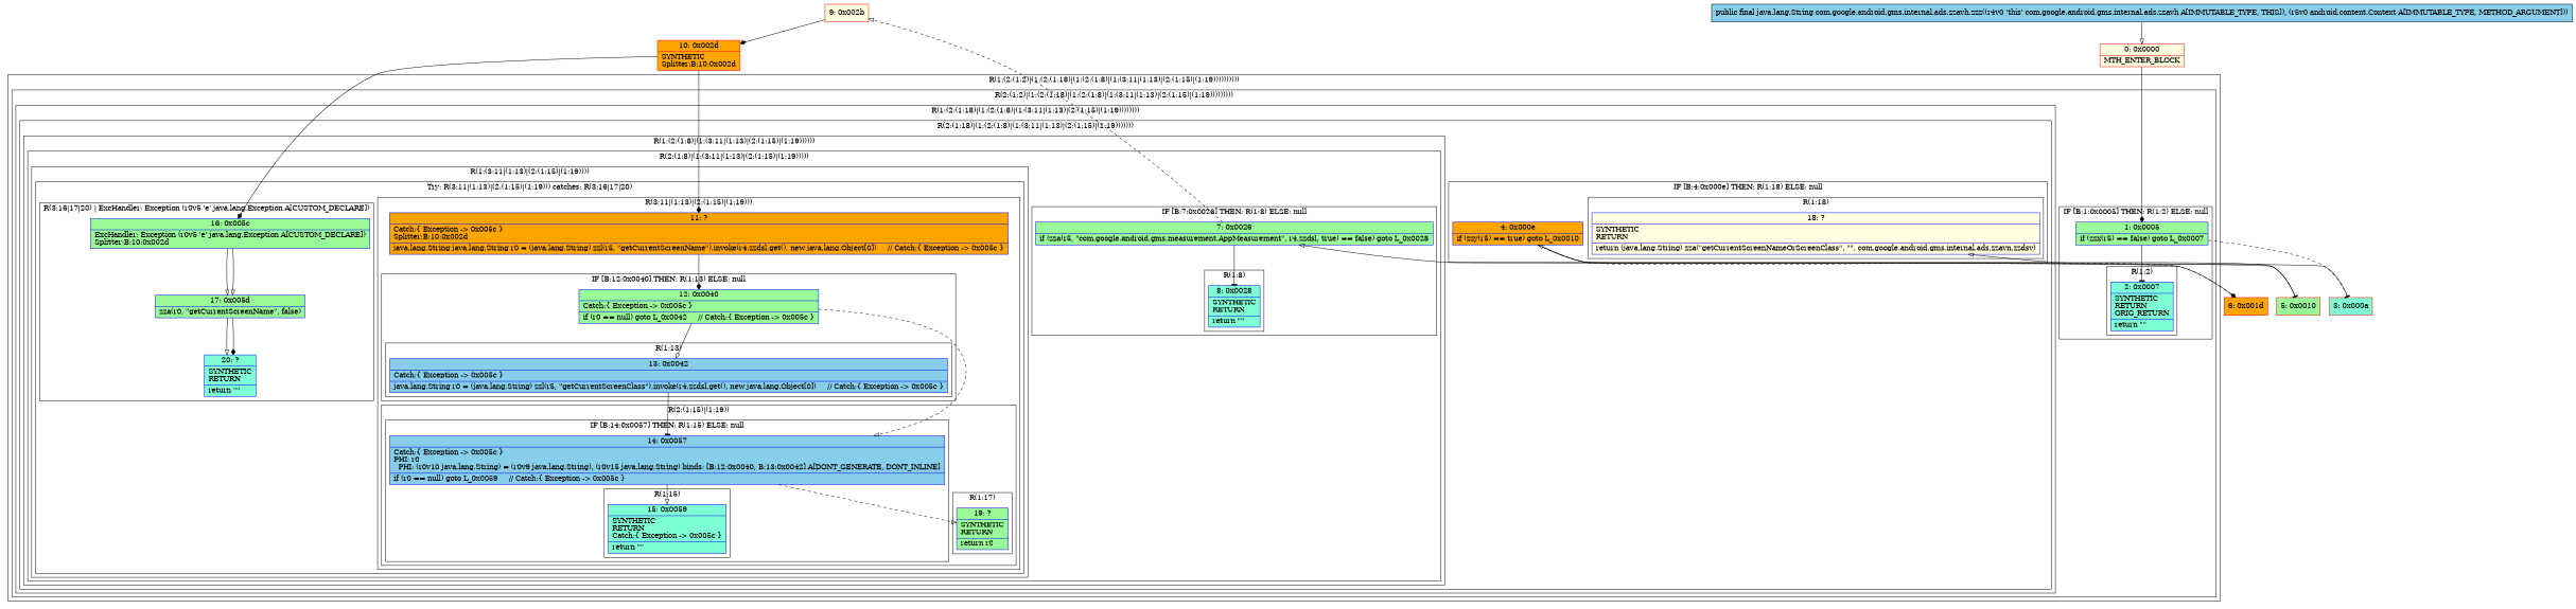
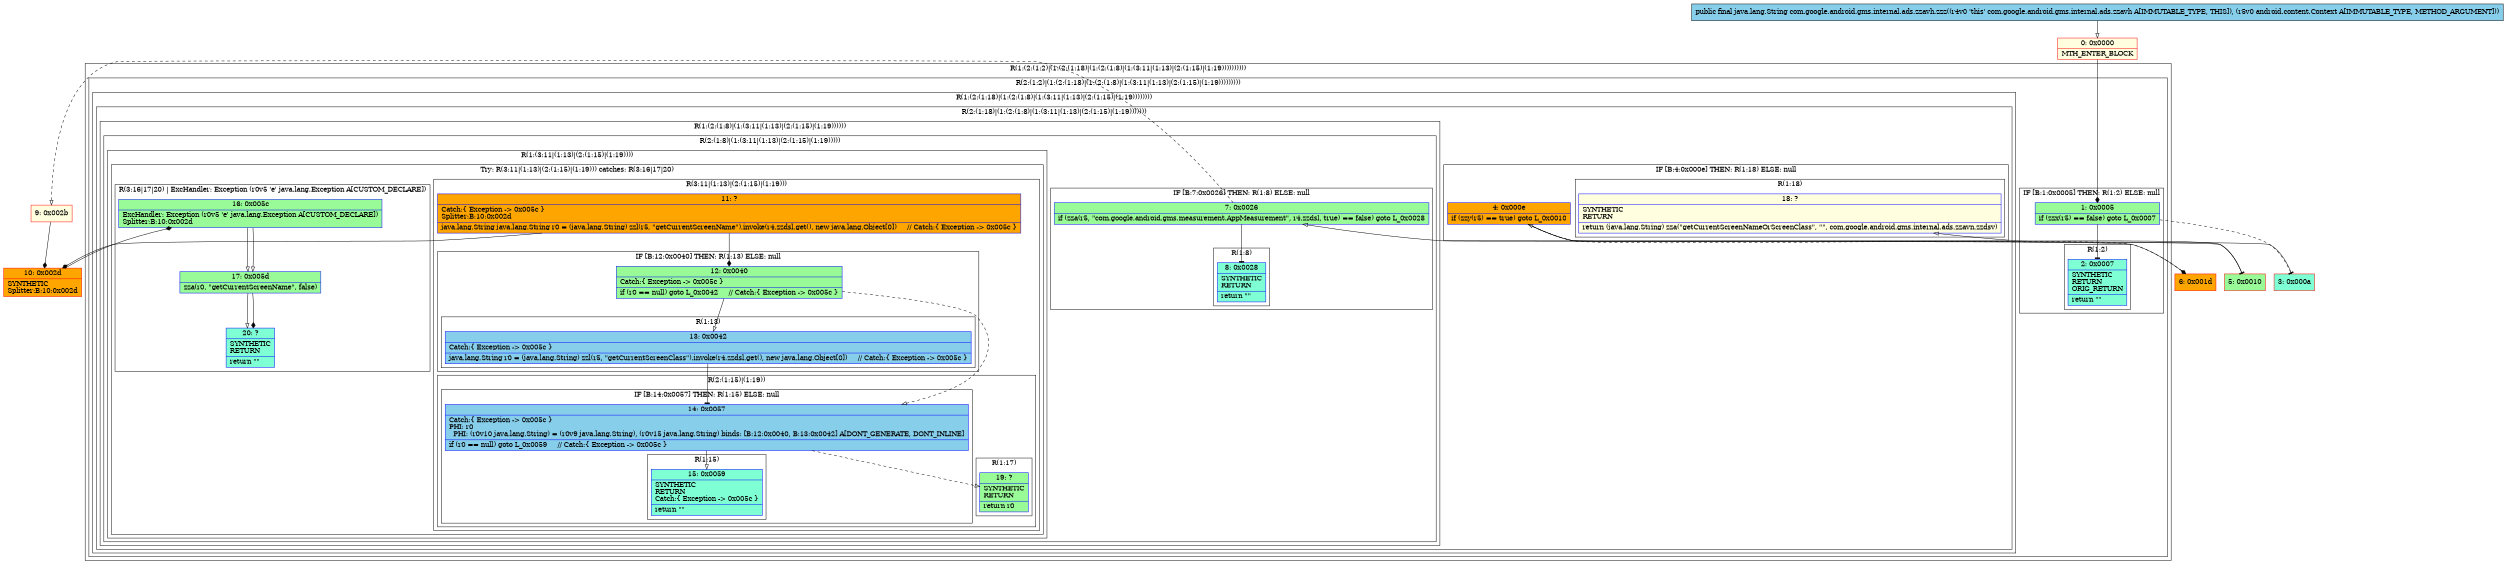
  digraph {
    node [color=blue fillcolor=palegreen shape=record style=filled]
    edge [arrowhead=onormal]
    n1 [fillcolor=aquamarine label="{2\:\ 0x0007|SYNTHETIC\lRETURN\lORIG_RETURN\l|return \"\"\l}"]
    n2 [label="{1\:\ 0x0005|if (zzx(r5) == false) goto L_0x0007\l}"]
    n3 [fillcolor=lightyellow label="{18\:\ ?|SYNTHETIC\lRETURN\l|return (java.lang.String) zza(\"getCurrentScreenNameOrScreenClass\", \"\", com.google.android.gms.internal.ads.zzavn.zzdsv)\l}"]
    n4 [fillcolor=orange label="{4\:\ 0x000e|if (zzy(r5) == true) goto L_0x0010\l}"]
    n5 [fillcolor=aquamarine label="{8\:\ 0x0028|SYNTHETIC\lRETURN\l|return \"\"\l}"]
    n6 [label="{7\:\ 0x0026|if (zza(r5, \"com.google.android.gms.measurement.AppMeasurement\", r4.zzdsl, true) == false) goto L_0x0028\l}"]
    n7 [fillcolor=skyblue label="{13\:\ 0x0042|Catch:\{ Exception \-\> 0x005c \}\l|java.lang.String r0 = (java.lang.String) zzl(r5, \"getCurrentScreenClass\").invoke(r4.zzdsl.get(), new java.lang.Object[0])     \/\/ Catch:\{ Exception \-\> 0x005c \}\l}"]
    n8 [label="{12\:\ 0x0040|Catch:\{ Exception \-\> 0x005c \}\l|if (r0 == null) goto L_0x0042     \/\/ Catch:\{ Exception \-\> 0x005c \}\l}"]
    n9 [fillcolor=aquamarine label="{15\:\ 0x0059|SYNTHETIC\lRETURN\lCatch:\{ Exception \-\> 0x005c \}\l|return \"\"\l}"]
    n10 [fillcolor=skyblue label="{14\:\ 0x0057|Catch:\{ Exception \-\> 0x005c \}\lPHI: r0 \l  PHI: (r0v10 java.lang.String) = (r0v9 java.lang.String), (r0v15 java.lang.String) binds: [B:12:0x0040, B:13:0x0042] A[DONT_GENERATE, DONT_INLINE]\l|if (r0 == null) goto L_0x0059     \/\/ Catch:\{ Exception \-\> 0x005c \}\l}"]
    n11 [label="{19\:\ ?|SYNTHETIC\lRETURN\l|return r0\l}"]
    n12 [fillcolor=orange label="{11\:\ ?|Catch:\{ Exception \-\> 0x005c \}\lSplitter:B:10:0x002d\l|java.lang.String java.lang.String r0 = (java.lang.String) zzl(r5, \"getCurrentScreenName\").invoke(r4.zzdsl.get(), new java.lang.Object[0])     \/\/ Catch:\{ Exception \-\> 0x005c \}\l}"]
    n13 [label="{16\:\ 0x005c|ExcHandler: Exception (r0v5 'e' java.lang.Exception A[CUSTOM_DECLARE])\lSplitter:B:10:0x002d\l}"]
    n14 [label="{17\:\ 0x005d|zza(r0, \"getCurrentScreenName\", false)\l}"]
    n15 [fillcolor=aquamarine label="{20\:\ ?|SYNTHETIC\lRETURN\l|return \"\"\l}"]
    n16 [color=red fillcolor=aquamarine label="{3\:\ 0x000a}"]
    n17 [color=red label="{5\:\ 0x0010}"]
    n18 [color=red fillcolor=orange label="{6\:\ 0x001d}"]
    n19 [color=red fillcolor=lightyellow label="{9\:\ 0x002b}"]
    n20 [color=red fillcolor=orange label="{10\:\ 0x002d|SYNTHETIC\lSplitter:B:10:0x002d\l}"]
    n21 [color=red fillcolor=lightyellow label="{0\:\ 0x0000|MTH_ENTER_BLOCK\l}"]
    n22 [fillcolor=skyblue label="{public final java.lang.String com.google.android.gms.internal.ads.zzavh.zzz((r4v0 'this' com.google.android.gms.internal.ads.zzavh A[IMMUTABLE_TYPE, THIS]), (r5v0 android.content.Context A[IMMUTABLE_TYPE, METHOD_ARGUMENT])) }" color=""]
    subgraph cluster_1 {
      label="R(1:(2:(1:2)|(1:(2:(1:18)|(1:(2:(1:8)|(1:(3:11|(1:13)|(2:(1:15)|(1:19))))))))))"
      subgraph cluster_2 {
        label="R(2:(1:2)|(1:(2:(1:18)|(1:(2:(1:8)|(1:(3:11|(1:13)|(2:(1:15)|(1:19)))))))))"
        subgraph cluster_3 {
          label="IF [B:1:0x0005] THEN: R(1:2) ELSE: null"
          n2
          subgraph cluster_4 {
            label="R(1:2)"
            n1
          }
        }
        subgraph cluster_5 {
          label="R(1:(2:(1:18)|(1:(2:(1:8)|(1:(3:11|(1:13)|(2:(1:15)|(1:19))))))))"
          subgraph cluster_6 {
            label="R(2:(1:18)|(1:(2:(1:8)|(1:(3:11|(1:13)|(2:(1:15)|(1:19)))))))"
            subgraph cluster_7 {
              label="IF [B:4:0x000e] THEN: R(1:18) ELSE: null"
              n4
              subgraph cluster_8 {
                label="R(1:18)"
                n3
              }
            }
            subgraph cluster_9 {
              label="R(1:(2:(1:8)|(1:(3:11|(1:13)|(2:(1:15)|(1:19))))))"
              subgraph cluster_10 {
                label="R(2:(1:8)|(1:(3:11|(1:13)|(2:(1:15)|(1:19)))))"
                subgraph cluster_11 {
                  label="IF [B:7:0x0026] THEN: R(1:8) ELSE: null"
                  n6
                  subgraph cluster_12 {
                    label="R(1:8)"
                    n5
                  }
                }
                subgraph cluster_13 {
                  label="R(1:(3:11|(1:13)|(2:(1:15)|(1:19))))"
                  subgraph cluster_14 {
                    label="Try: R(3:11|(1:13)|(2:(1:15)|(1:19))) catches: R(3:16|17|20)"
                    subgraph cluster_15 {
                      label="R(3:11|(1:13)|(2:(1:15)|(1:19)))"
                      n12
                      subgraph cluster_16 {
                        label="IF [B:12:0x0040] THEN: R(1:13) ELSE: null"
                        n8
                        subgraph cluster_17 {
                          label="R(1:13)"
                          n7
                        }
                      }
                      subgraph cluster_18 {
                        label="R(2:(1:15)|(1:19))"
                        subgraph cluster_19 {
                          label="IF [B:14:0x0057] THEN: R(1:15) ELSE: null"
                          n10
                          subgraph cluster_20 {
                            label="R(1:15)"
                            n9
                          }
                        }
                        subgraph cluster_21 {
                          label="R(1:17)"
                          n11
                        }
                      }
                    }
                    subgraph cluster_22 {
                      label="R(3:16|17|20) | ExcHandler: Exception (r0v5 'e' java.lang.Exception A[CUSTOM_DECLARE])\l"
                      n13
                      n14
                      n15
                    }
                  }
                }
              }
            }
          }
        }
      }
    }
    subgraph cluster_23 {
      label="R(3:16|17|20) | ExcHandler: Exception (r0v5 'e' java.lang.Exception A[CUSTOM_DECLARE])\l"
    }
    n2 -> n1 [arrowhead=tee]
    n2 -> n16 [arrowhead=tee style=dashed]
    n4 -> n17 [arrowhead=tee]
    n4 -> n18 [arrowhead=diamond style=dashed]
    n6 -> n5 [arrowhead=tee]
    n6 -> n19 [style=dashed]
    n7 -> n10 [arrowhead=tee]
    n8 -> n7
    n8 -> n10 [style=dashed]
    n10 -> n9
    n10 -> n11 [style=dashed]
    n12 -> n8 [arrowhead=diamond]
    n13 -> n14
    n13 -> n14
    n14 -> n15
    n14 -> n15 [arrowhead=diamond]
    n16 -> n4
    n17 -> n3
    n18 -> n6
    n19 -> n20 [arrowhead=diamond]
-   n20 -> n12 [arrowhead=diamond]
+   n12 -> n20 [arrowhead=diamond]
    n20 -> n13 [arrowhead=diamond]
    n21 -> n2 [arrowhead=diamond]
    n22 -> n21
  }
